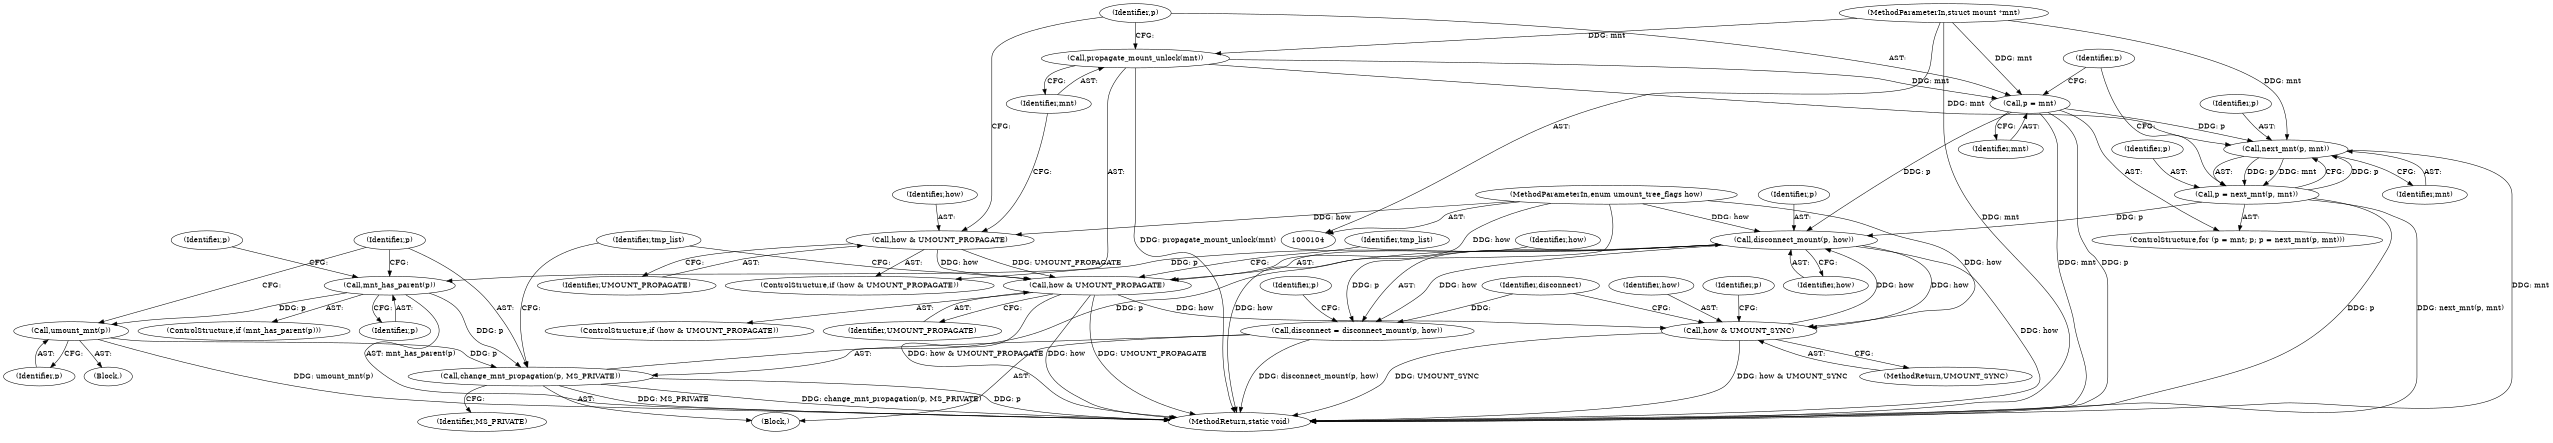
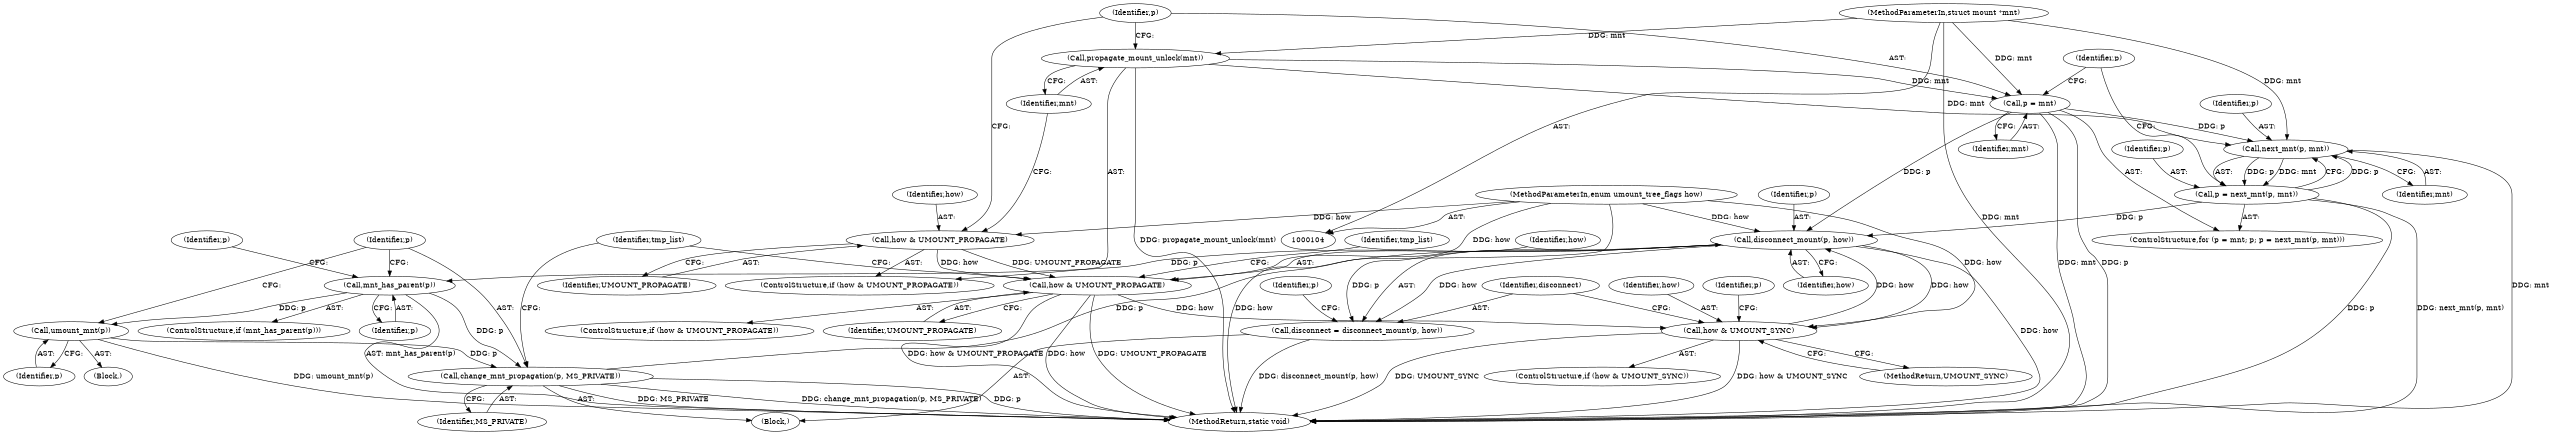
  digraph {
    n1 [label="(Call,disconnect_mount(p, how))"]
    n2 [label="(Call,mnt_has_parent(p))"]
    n3 [label="(Call,how & UMOUNT_SYNC)"]
    n4 [label="(Call,disconnect = disconnect_mount(p, how))"]
    n5 [label="(Identifier,how)"]
    n6 [label="(MethodReturn,static void)"]
    n7 [label="(Call,change_mnt_propagation(p, MS_PRIVATE))"]
    n8 [label="(Call,umount_mnt(p))"]
    n9 [label="(ControlStructure,if (mnt_has_parent(p)))"]
    n10 [label="(Identifier,p)"]
    n11 [label="(MethodReturn,UMOUNT_SYNC)"]
+   n12 [label="(ControlStructure,if (how & UMOUNT_SYNC))"]
    n13 [label="(Block,)"]
    n14 [label="(Identifier,MS_PRIVATE)"]
    n15 [label="(Identifier,p)"]
    n16 [label="(Block,)"]
    n17 [label="(Call,p = next_mnt(p, mnt))"]
    n18 [label="(Call,next_mnt(p, mnt))"]
    n19 [label="(ControlStructure,for (p = mnt; p; p = next_mnt(p, mnt)))"]
    n20 [label="(Identifier,mnt)"]
    n21 [label="(Call,p = mnt)"]
    n22 [label="(Identifier,mnt)"]
    n23 [label="(Call,propagate_mount_unlock(mnt))"]
    n24 [label="(Identifier,mnt)"]
    n25 [label="(ControlStructure,if (how & UMOUNT_PROPAGATE))"]
    n26 [label="(Call,how & UMOUNT_PROPAGATE)"]
    n27 [label="(MethodParameterIn,struct mount *mnt)"]
    1000104
    n29 [label="(Call,how & UMOUNT_PROPAGATE)"]
    n30 [label="(ControlStructure,if (how & UMOUNT_PROPAGATE))"]
    n31 [label="(Identifier,UMOUNT_PROPAGATE)"]
    n32 [label="(Identifier,UMOUNT_PROPAGATE)"]
    n33 [label="(MethodParameterIn,enum umount_tree_flags how)"]
    n34 [label="(Identifier,p)"]
    n35 [label="(Identifier,how)"]
    n36 [label="(Identifier,p)"]
    n37 [label="(Identifier,disconnect)"]
    n38 [label="(Identifier,p)"]
    n39 [label="(Identifier,p)"]
    n40 [label="(Identifier,tmp_list)"]
    n41 [label="(Identifier,how)"]
    n42 [label="(Identifier,how)"]
    n43 [label="(Identifier,p)"]
    n44 [label="(Identifier,p)"]
    n45 [label="(Identifier,p)"]
    n46 [label="(Identifier,p)"]
    n47 [label="(Identifier,tmp_list)"]
    n48 [label="(Identifier,p)"]
    n1 -> n2 [label="DDG: p"]
    n1 -> n3 [label="DDG: how"]
    n1 -> n4 [label="AST: "]
    n1 -> n4 [label="DDG: p"]
    n1 -> n4 [label="DDG: how"]
    n1 -> n5 [label="CFG: "]
    n1 -> n6 [label="DDG: how"]
    n2 -> n6 [label="AST: mnt_has_parent(p)"]
    n2 -> n7 [label="DDG: p"]
    n2 -> n8 [label="DDG: p"]
    n2 -> n9 [label="AST: "]
    n2 -> n10 [label="CFG: "]
    n3 -> n1 [label="DDG: how"]
    n3 -> n6 [label="DDG: UMOUNT_SYNC"]
    n3 -> n6 [label="DDG: how & UMOUNT_SYNC"]
    n3 -> n11 [label="CFG: "]
+   n3 -> n12 [label="AST: "]
    n4 -> n6 [label="DDG: disconnect_mount(p, how)"]
    n4 -> n13 [label="AST: "]
    n5 -> n1 [label="AST: "]
    n7 -> n1 [label="DDG: p"]
    n7 -> n6 [label="DDG: MS_PRIVATE"]
    n7 -> n6 [label="DDG: change_mnt_propagation(p, MS_PRIVATE)"]
    n7 -> n6 [label="DDG: p"]
    n7 -> n13 [label="AST: "]
    n7 -> n14 [label="CFG: "]
    n8 -> n6 [label="DDG: umount_mnt(p)"]
    n8 -> n7 [label="DDG: p"]
    n8 -> n15 [label="CFG: "]
    n8 -> n16 [label="AST: "]
    n10 -> n2 [label="AST: "]
-   n11 -> n3 [label="AST: "]
-   n4 -> n7 [label="AST: "]
+   n11 -> n3 [label="CFG: "]
+   n14 -> n7 [label="AST: "]
    n15 -> n8 [label="AST: "]
    n17 -> n1 [label="DDG: p"]
    n17 -> n6 [label="DDG: p"]
    n17 -> n6 [label="DDG: next_mnt(p, mnt)"]
    n17 -> n18 [label="CFG: "]
    n17 -> n18 [label="DDG: p"]
    n17 -> n19 [label="AST: "]
    n18 -> n6 [label="DDG: mnt"]
    n18 -> n17 [label="AST: "]
    n18 -> n17 [label="DDG: p"]
    n18 -> n17 [label="DDG: mnt"]
    n18 -> n20 [label="CFG: "]
    n20 -> n18 [label="AST: "]
    n21 -> n1 [label="DDG: p"]
    n21 -> n6 [label="DDG: mnt"]
    n21 -> n6 [label="DDG: p"]
    n21 -> n18 [label="DDG: p"]
    n21 -> n19 [label="AST: "]
    n21 -> n22 [label="CFG: "]
    n22 -> n21 [label="AST: "]
    n23 -> n6 [label="DDG: propagate_mount_unlock(mnt)"]
    n23 -> n18 [label="DDG: mnt"]
    n23 -> n21 [label="DDG: mnt"]
    n23 -> n24 [label="CFG: "]
    n23 -> n25 [label="AST: "]
    n24 -> n23 [label="AST: "]
    n24 -> n26 [label="CFG: "]
    n26 -> n25 [label="AST: "]
    n26 -> n29 [label="DDG: how"]
    n26 -> n29 [label="DDG: UMOUNT_PROPAGATE"]
    n26 -> n32 [label="CFG: "]
    n27 -> n6 [label="DDG: mnt"]
    n27 -> n18 [label="DDG: mnt"]
    n27 -> n21 [label="DDG: mnt"]
    n27 -> n23 [label="DDG: mnt"]
    n27 -> 1000104 [label="AST: "]
    n29 -> n3 [label="DDG: how"]
    n29 -> n6 [label="DDG: how"]
    n29 -> n6 [label="DDG: UMOUNT_PROPAGATE"]
    n29 -> n6 [label="DDG: how & UMOUNT_PROPAGATE"]
    n29 -> n30 [label="AST: "]
    n29 -> n31 [label="CFG: "]
    n31 -> n29 [label="AST: "]
    n32 -> n26 [label="AST: "]
    n33 -> n1 [label="DDG: how"]
    n33 -> n3 [label="DDG: how"]
    n33 -> n6 [label="DDG: how"]
    n33 -> n26 [label="DDG: how"]
    n33 -> 1000104 [label="AST: "]
    n33 -> n29 [label="DDG: how"]
    n34 -> n17 [label="AST: "]
    n35 -> n26 [label="AST: "]
    n36 -> n18 [label="AST: "]
    n37 -> n3 [label="CFG: "]
-   n37 -> n4 [label="DDG: "]
+   n37 -> n4 [label="AST: "]
    n38 -> n2 [label="CFG: "]
    n39 -> n3 [label="CFG: "]
    n40 -> n7 [label="CFG: "]
    n40 -> n29 [label="CFG: "]
    n41 -> n3 [label="AST: "]
    n42 -> n29 [label="AST: "]
    n43 -> n17 [label="CFG: "]
    n43 -> n21 [label="CFG: "]
    n44 -> n21 [label="AST: "]
    n44 -> n23 [label="CFG: "]
    n44 -> n26 [label="CFG: "]
    n45 -> n4 [label="CFG: "]
    n46 -> n2 [label="CFG: "]
    n46 -> n7 [label="AST: "]
    n46 -> n8 [label="CFG: "]
    n47 -> n29 [label="CFG: "]
    n48 -> n1 [label="AST: "]
  }
